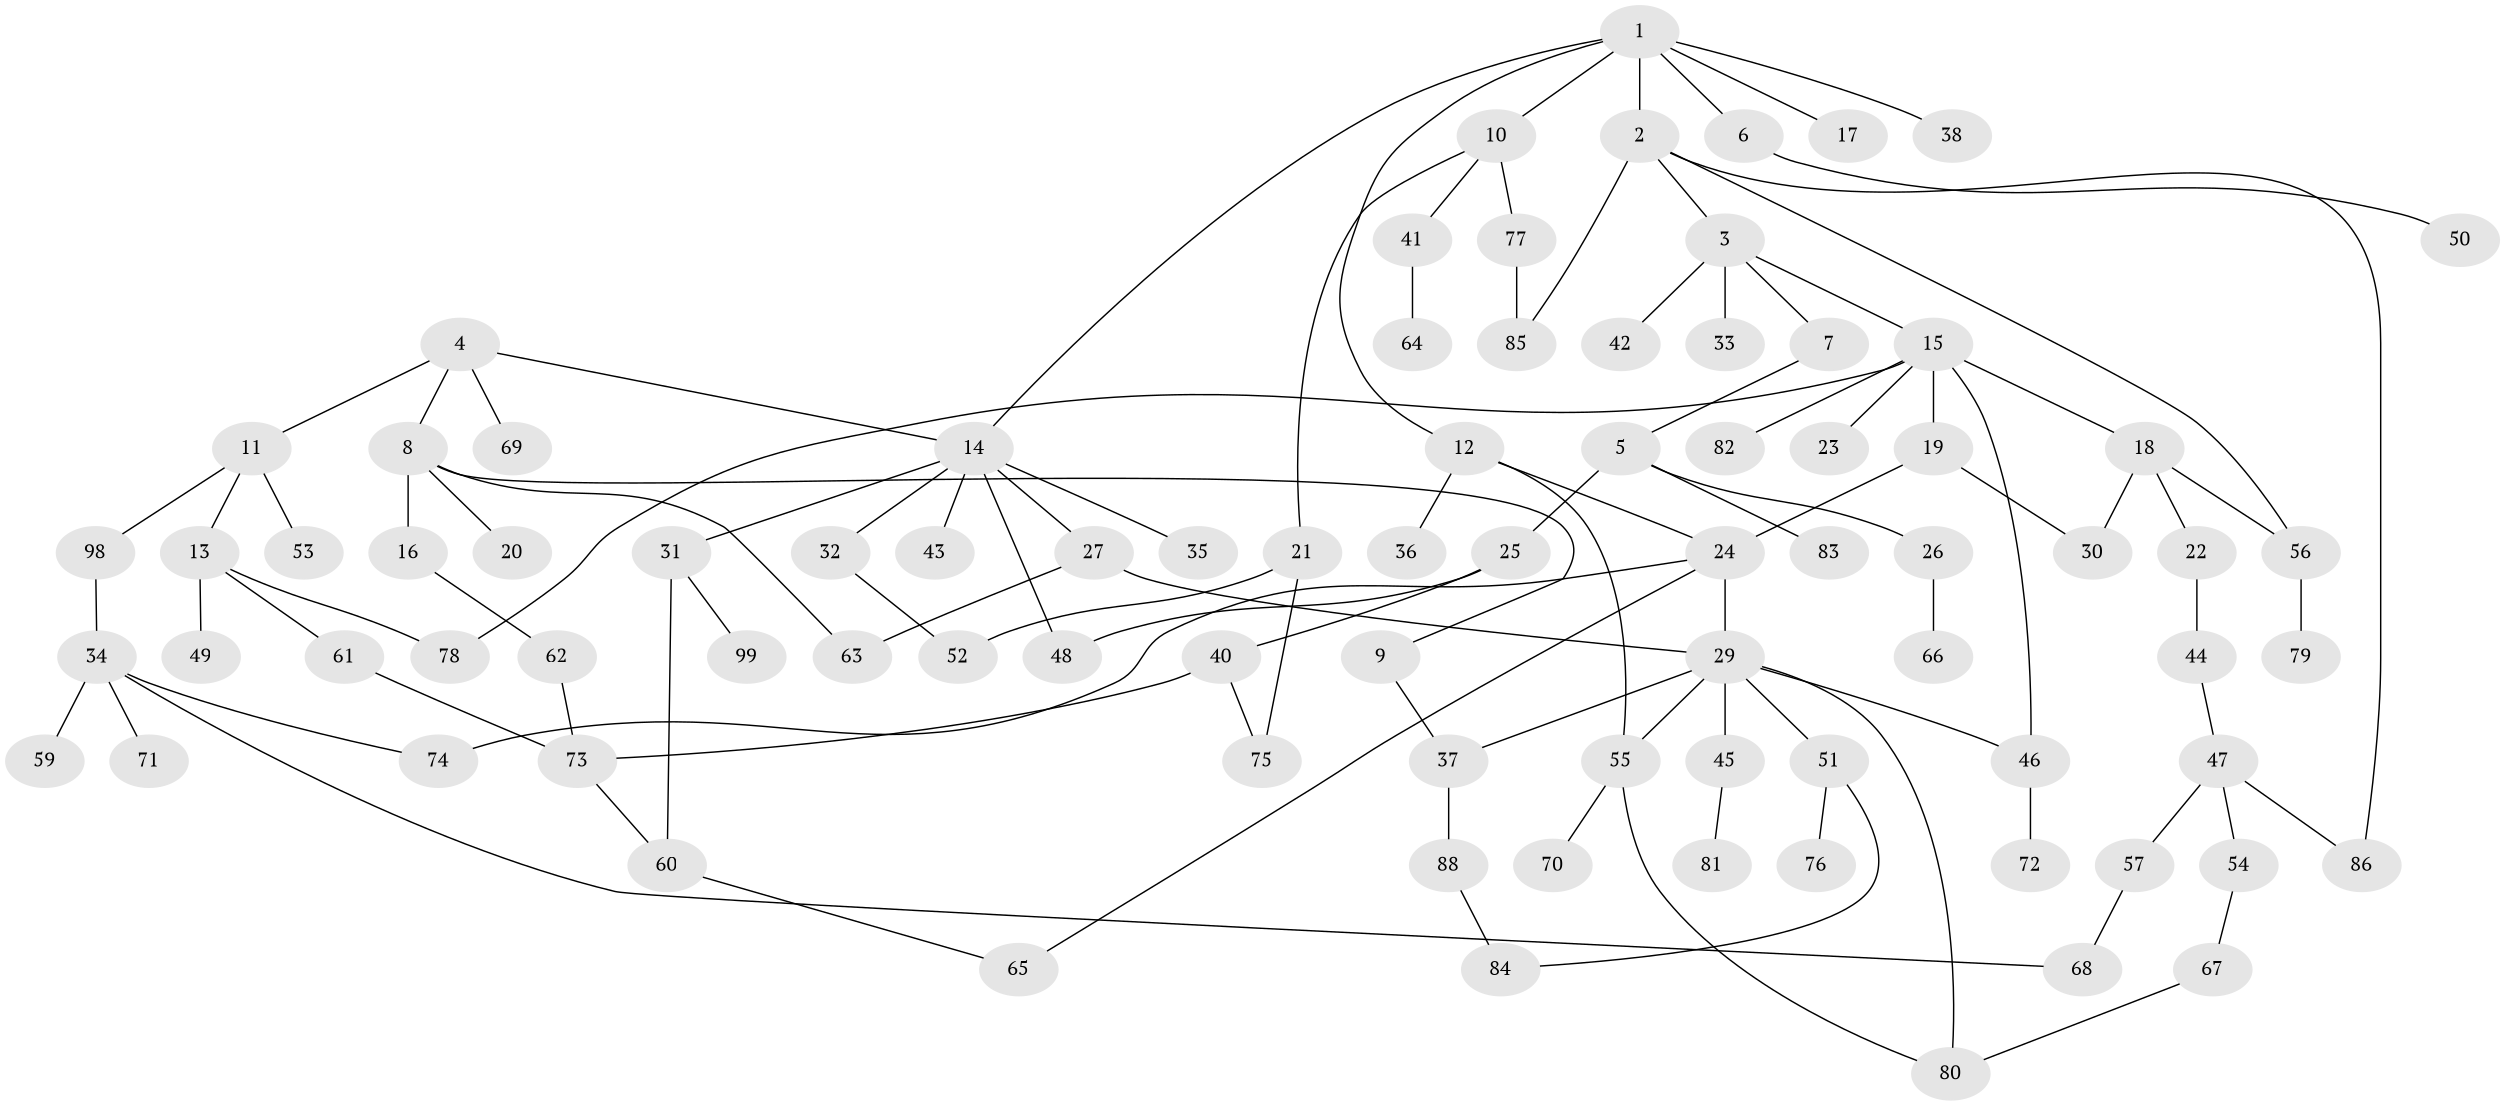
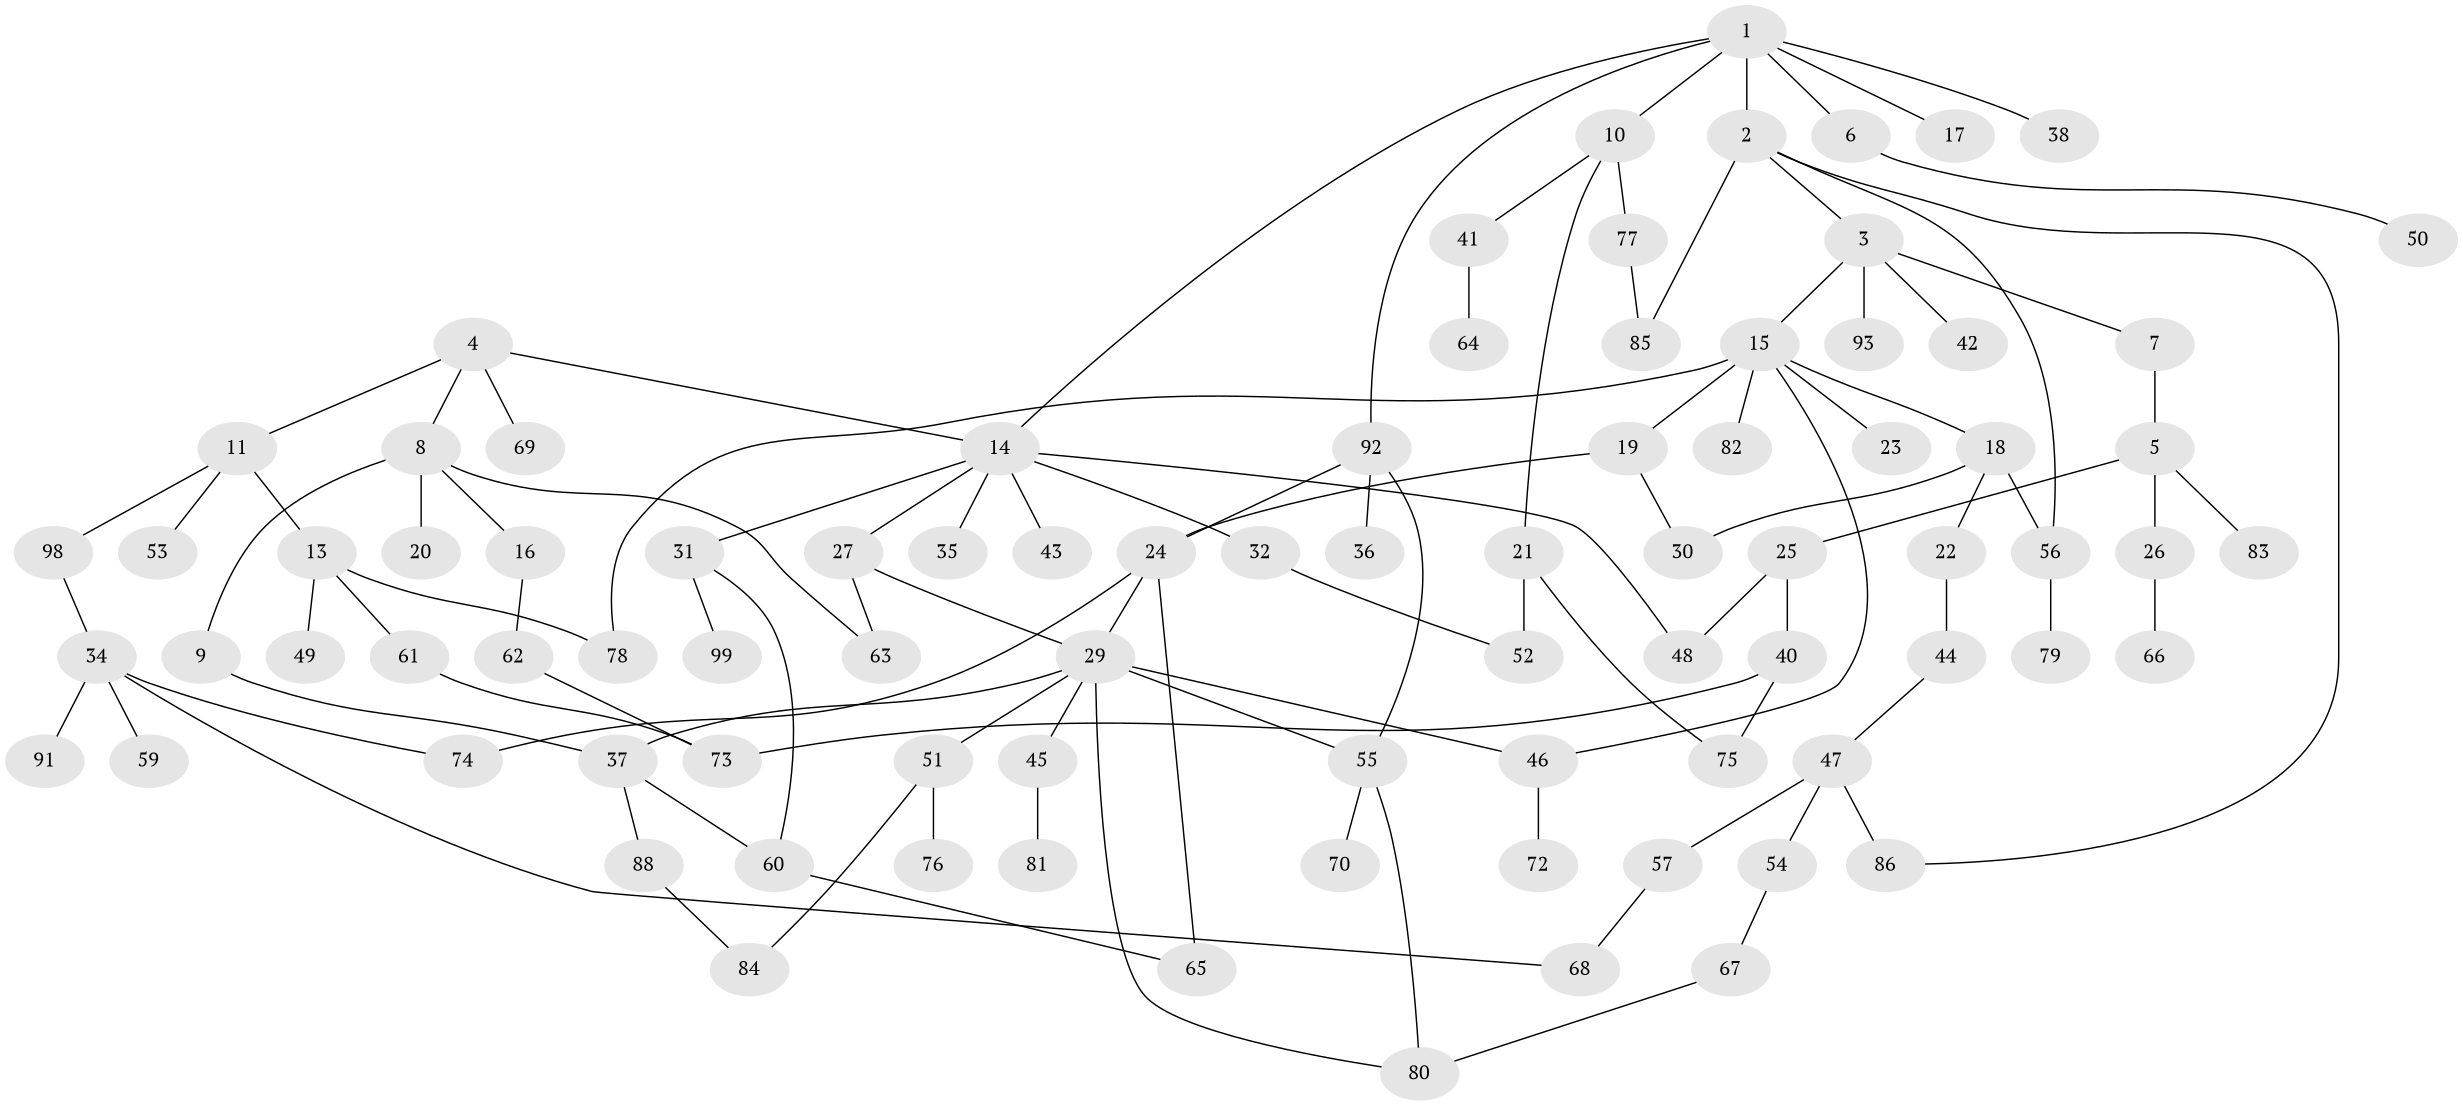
  graph {
    fontname="PT Serif"
    node [color=gray90 fontname="PT Serif" style=filled]
    edge [fontname="PT Serif"]
    1
    2
    6
    10
-   12
+   12 [label=92]
    17
    38
    14
    3
    56
    85
    86
    4
    8
    11
    69
    50
    21
    41
    77
    24
    36
    55
    7
    15
-   33
+   33 [label=93]
    42
    79
    5
    25
    26
    83
    78
    18
    19
    23
    46
    82
    9
    16
    20
    63
    13
    n44 [label=98]
    53
    27
    31
    32
    35
    43
    48
    40
    66
    37
    62
    60
    n57 [label=88]
    52
    75
    64
    49
    61
    34
    29
    65
    74
    80
    70
    73
    n70 [label=99]
    22
    30
    72
    44
    47
    45
    51
    59
    68
-   71
+   71 [label=91]
    81
    76
    84
    54
    57
    67
    1 -- 2
    1 -- 6
    1 -- 10
    1 -- 12
    1 -- 17
    1 -- 38
    1 -- 14
    2 -- 3
    2 -- 56
    2 -- 85
    2 -- 86
    6 -- 50
    10 -- 21
    10 -- 41
    10 -- 77
    12 -- 24
    12 -- 36
    12 -- 55
    14 -- 27
    14 -- 31
    14 -- 32
    14 -- 35
    14 -- 43
    14 -- 48
    3 -- 7
    3 -- 15
    3 -- 33
    3 -- 42
    56 -- 79
    4 -- 14
    4 -- 8
    4 -- 11
    4 -- 69
    8 -- 9
    8 -- 16
    8 -- 20
    8 -- 63
    11 -- 13
    11 -- n44
    11 -- 53
    21 -- 52
    21 -- 75
    41 -- 64
    77 -- 85
    24 -- 29
    24 -- 65
    24 -- 74
    55 -- 80
    55 -- 70
    7 -- 5
    15 -- 78
    15 -- 18
    15 -- 19
    15 -- 23
    15 -- 46
    15 -- 82
    5 -- 25
    5 -- 26
    5 -- 83
    25 -- 48
    25 -- 40
    26 -- 66
    18 -- 56
    18 -- 22
    18 -- 30
    19 -- 24
    19 -- 30
    46 -- 72
    9 -- 37
    16 -- 62
    13 -- 78
    13 -- 49
    13 -- 61
    n44 -- 34
    27 -- 63
    27 -- 29
    31 -- 60
    31 -- n70
    32 -- 52
    40 -- 75
    40 -- 73
-   73 -- 60
+   37 -- 60
    37 -- n57
    62 -- 73
    60 -- 65
    n57 -- 84
    61 -- 73
    34 -- 74
    34 -- 59
    34 -- 68
    34 -- 71
    29 -- 55
    29 -- 46
    29 -- 37
    29 -- 80
    29 -- 45
    29 -- 51
    22 -- 44
    44 -- 47
    47 -- 86
    47 -- 54
    47 -- 57
    45 -- 81
    51 -- 76
    51 -- 84
    54 -- 67
    57 -- 68
    67 -- 80
  }
